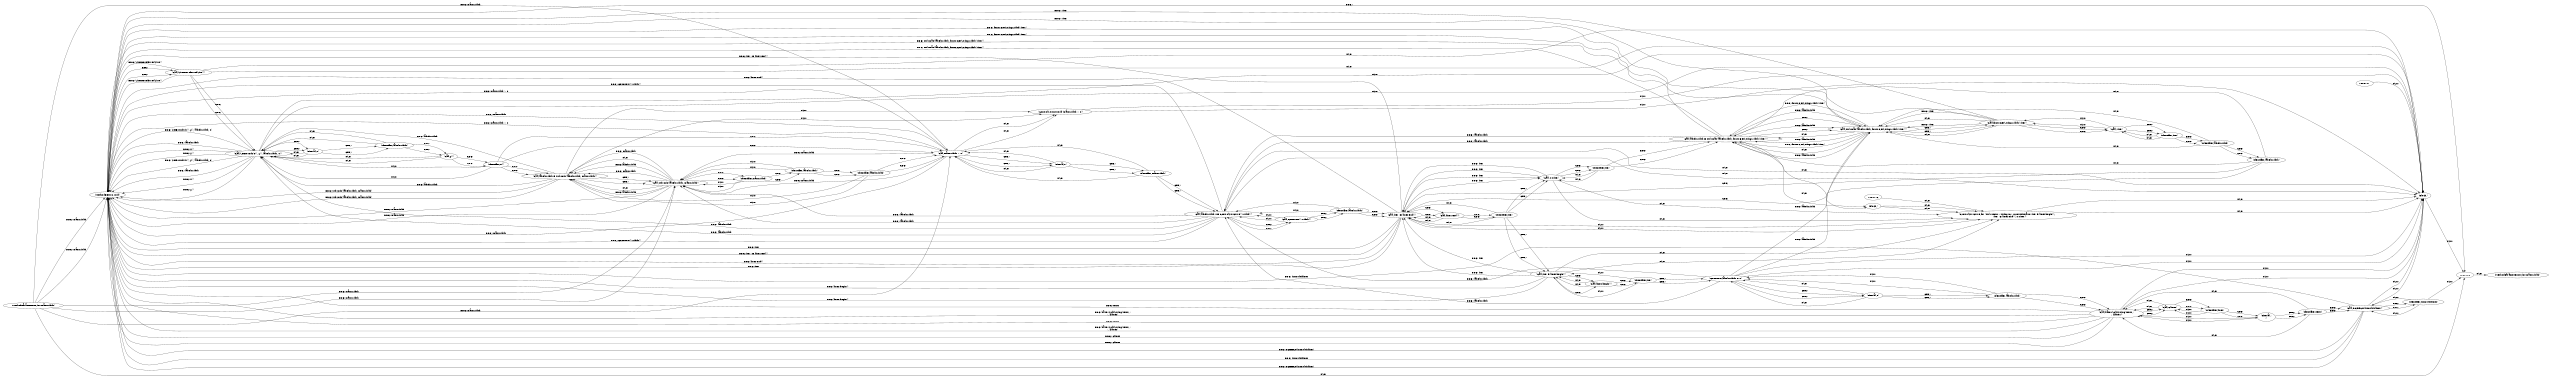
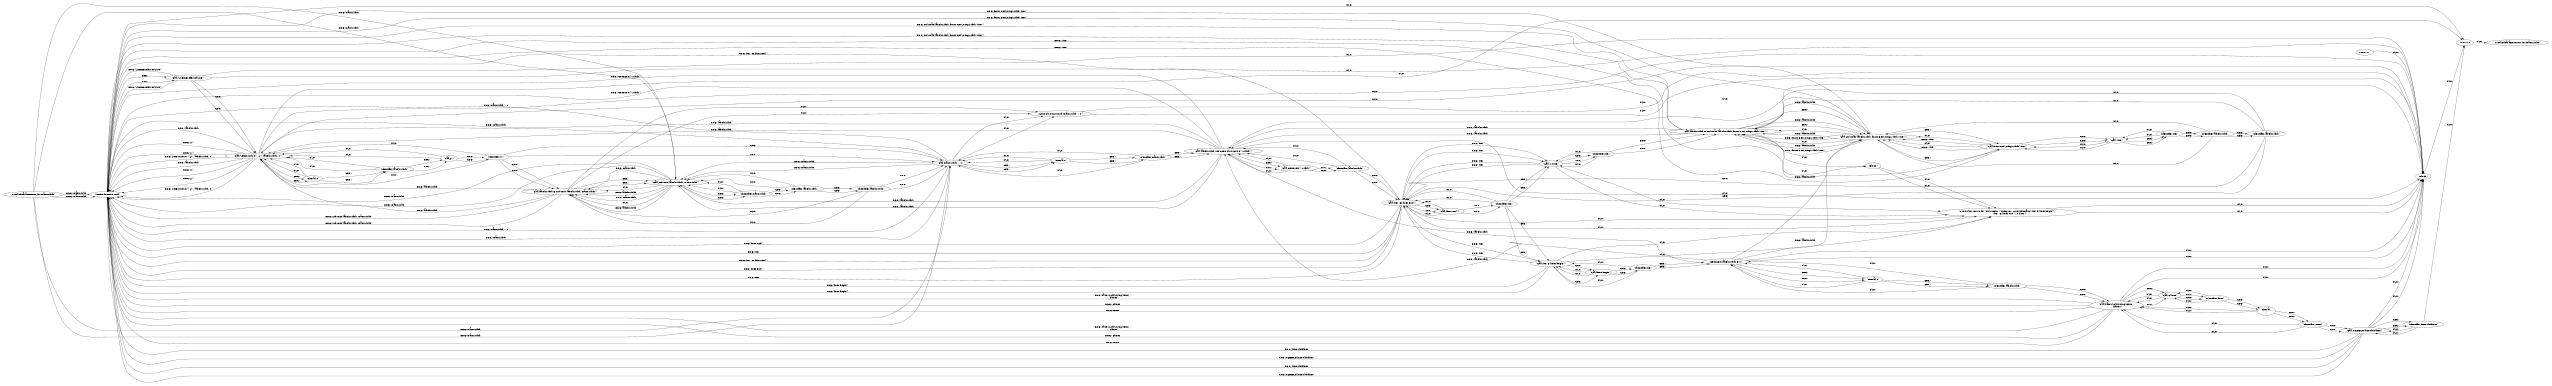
  digraph {
    rankdir=LR
    n1 [label="(MethodReturn,void)"]
    n2 [label="(Call,SizeToPreferredSize())"]
    1000100
    n4 [label="(Block,)"]
    n5 [label="(Call,SetBounds(x(), y(), label_width, 0))"]
    n6 [label="(MethodParameterOut,int max_width)"]
    n7 [label="(MethodParameterIn,int max_width)"]
    n8 [label="(Call,max_width > 0)"]
    n9 [label="(Call,std::min(label_width, max_width))"]
    n10 [label="(Literal,0)"]
    n11 [label="(ControlStructure,if (max_width > 0))"]
    n12 [label="(Call,label_width = std::min(label_width, max_width))"]
    n13 [label="(Identifier,max_width)"]
    n14 [label="(Call,std::max(label_width, font_.GetStringWidth(*iter)))"]
    n15 [label="(Call,label_width = std::max(label_width, font_.GetStringWidth(*iter)))"]
    n16 [label="(Call,font_.GetStringWidth(*iter))"]
    n17 [label="(Call,label_width += ControlStructure().width())"]
    n18 [label="(Block,)"]
    n19 [label="(Call,*iter)"]
    n20 [label="(Identifier,label_width)"]
    n21 [label="(Identifier,label_width)"]
    n22 [label="(Call,iter != lines.end())"]
    n23 [label="(Call,GetInsets().width())"]
    n24 [label="(ControlStructure,for (std::vector<string16>::const_iterator iter = lines.begin();\n        iter != lines.end(); ++iter))"]
    n25 [label="(Call,lines.end())"]
    n26 [label="(Call,++iter)"]
    n27 [label="(Identifier,iter)"]
    n28 [label="(Identifier,label_width)"]
    n29 [label="(Literal,0)"]
    n30 [label="(Identifier,max_width)"]
    n31 [label="(Identifier,label_width)"]
    n32 [label="(Identifier,label_width)"]
    n33 [label="(Identifier,x())"]
    n34 [label="(Call,y())"]
    n35 [label="(Identifier,label_width)"]
    n36 [label="(Identifier,is_multi_line_)"]
    n37 [label="(Call,DCHECK(is_multi_line_))"]
    n38 [label="(Call,base::SplitString(text_, '\n', &lines))"]
    n39 [label="(Call,&lines)"]
    n40 [label="(Identifier,lines)"]
    n41 [label="(Identifier,text_)"]
    n42 [label="(Literal,'\n')"]
    n43 [label="(Literal,0)"]
    n44 [label="(GetInsets,label_width = 0)"]
    n45 [label="(Identifier,label_width)"]
    n46 [label="(Call,iter = lines.begin())"]
    n47 [label="(Call,lines.begin())"]
    n48 [label="(Identifier,iter)"]
    n49 [label="(Identifier,iter)"]
    n50 [label="(Identifier,iter)"]
    1000111
-   1000116
    n1 -> n2 [label="CFG: "]
    n1 -> n2 [label="CFG: "]
-   n1 -> 1000100 [label="DDG: "]
+   n1 -> 1000100 [label="AST: "]
    n2 -> n1 [label="DDG: SizeToPreferredSize()"]
    n2 -> n1 [label="DDG: SizeToPreferredSize()"]
    n2 -> n4 [label="AST: "]
    n2 -> n4 [label="AST: "]
    n2 -> n5 [label="CFG: "]
    n2 -> n5 [label="CFG: "]
    1000100 -> n6 [label="AST: "]
    n4 -> 1000100 [label="AST: "]
    n5 -> n1 [label="DDG: label_width"]
    n5 -> n1 [label="DDG: x()"]
    n5 -> n1 [label="DDG: y()"]
    n5 -> n1 [label="DDG: SetBounds(x(), y(), label_width, 0)"]
    n5 -> n1 [label="DDG: label_width"]
    n5 -> n1 [label="DDG: x()"]
    n5 -> n1 [label="DDG: y()"]
    n5 -> n1 [label="DDG: SetBounds(x(), y(), label_width, 0)"]
    n5 -> n4 [label="AST: "]
    n5 -> n4 [label="AST: "]
    n5 -> n29 [label="CFG: "]
    n5 -> n29 [label="CFG: "]
    n7 -> n1 [label="DDG: max_width"]
    n7 -> n1 [label="DDG: max_width"]
-   n7 -> 1000100 [label="AST: "]
+   n5 -> 1000100 [label="AST: "]
    n7 -> n8 [label="DDG: max_width"]
    n7 -> n8 [label="DDG: max_width"]
    n7 -> n9 [label="DDG: max_width"]
    n7 -> n9 [label="DDG: max_width"]
    n8 -> n1 [label="DDG: max_width"]
    n8 -> n1 [label="DDG: max_width > 0"]
    n8 -> n1 [label="DDG: max_width"]
    n8 -> n1 [label="DDG: max_width > 0"]
    n8 -> n9 [label="DDG: max_width"]
    n8 -> n9 [label="DDG: max_width"]
    n8 -> n10 [label="CFG: "]
    n8 -> n10 [label="CFG: "]
    n8 -> n11 [label="AST: "]
    n8 -> n11 [label="AST: "]
    n9 -> n1 [label="DDG: max_width"]
    n9 -> n1 [label="DDG: max_width"]
    n9 -> n12 [label="AST: "]
    n9 -> n12 [label="DDG: label_width"]
    n9 -> n12 [label="DDG: max_width"]
    n9 -> n12 [label="AST: "]
    n9 -> n12 [label="DDG: label_width"]
    n9 -> n12 [label="DDG: max_width"]
    n9 -> n13 [label="CFG: "]
    n9 -> n13 [label="CFG: "]
    n10 -> n8 [label="AST: "]
    n10 -> n8 [label="AST: "]
    n10 -> n30 [label="CFG: "]
    n10 -> n30 [label="CFG: "]
    n11 -> n4 [label="AST: "]
    n11 -> n4 [label="AST: "]
    n12 -> n1 [label="DDG: std::min(label_width, max_width)"]
    n12 -> n1 [label="DDG: std::min(label_width, max_width)"]
    n12 -> n5 [label="DDG: label_width"]
    n12 -> n5 [label="DDG: label_width"]
    n12 -> n9 [label="CFG: "]
    n12 -> n9 [label="CFG: "]
    n12 -> n11 [label="AST: "]
    n12 -> n11 [label="AST: "]
    n13 -> n9 [label="AST: "]
    n13 -> n9 [label="AST: "]
    n13 -> n31 [label="CFG: "]
    n13 -> n31 [label="CFG: "]
    n14 -> n1 [label="DDG: font_.GetStringWidth(*iter)"]
    n14 -> n1 [label="DDG: font_.GetStringWidth(*iter)"]
    n14 -> n15 [label="AST: "]
    n14 -> n15 [label="DDG: label_width"]
    n14 -> n15 [label="DDG: font_.GetStringWidth(*iter)"]
    n14 -> n15 [label="AST: "]
    n14 -> n15 [label="DDG: label_width"]
    n14 -> n15 [label="DDG: font_.GetStringWidth(*iter)"]
    n14 -> n16 [label="CFG: "]
    n14 -> n16 [label="CFG: "]
    n15 -> n1 [label="DDG: std::max(label_width, font_.GetStringWidth(*iter))"]
    n15 -> n1 [label="DDG: std::max(label_width, font_.GetStringWidth(*iter))"]
    n15 -> n14 [label="CFG: "]
    n15 -> n14 [label="DDG: label_width"]
    n15 -> n14 [label="CFG: "]
    n15 -> n14 [label="DDG: label_width"]
    n15 -> n17 [label="DDG: label_width"]
    n15 -> n17 [label="DDG: label_width"]
    n15 -> n18 [label="AST: "]
    n15 -> n18 [label="AST: "]
    n16 -> n1 [label="DDG: *iter"]
    n16 -> n1 [label="DDG: *iter"]
    n16 -> n14 [label="AST: "]
    n16 -> n14 [label="DDG: *iter"]
    n16 -> n14 [label="AST: "]
    n16 -> n14 [label="DDG: *iter"]
    n16 -> n19 [label="CFG: "]
    n16 -> n19 [label="CFG: "]
    n17 -> n1 [label="DDG: GetInsets().width()"]
    n17 -> n1 [label="DDG: GetInsets().width()"]
    n17 -> n4 [label="AST: "]
    n17 -> n4 [label="AST: "]
    n17 -> n5 [label="DDG: label_width"]
    n17 -> n5 [label="DDG: label_width"]
    n17 -> n9 [label="DDG: label_width"]
    n17 -> n9 [label="DDG: label_width"]
    n17 -> n23 [label="CFG: "]
    n17 -> n23 [label="CFG: "]
    n18 -> n24 [label="AST: "]
    n18 -> n24 [label="AST: "]
    n19 -> n16 [label="AST: "]
    n19 -> n16 [label="AST: "]
    n19 -> n27 [label="CFG: "]
    n19 -> n27 [label="CFG: "]
    n20 -> n14 [label="AST: "]
    n20 -> n14 [label="AST: "]
    n20 -> n21 [label="CFG: "]
    n20 -> n21 [label="CFG: "]
    n21 -> n15 [label="AST: "]
    n21 -> n15 [label="AST: "]
    n21 -> n22 [label="CFG: "]
    n21 -> n22 [label="CFG: "]
    n22 -> n1 [label="DDG: iter"]
    n22 -> n1 [label="DDG: iter != lines.end()"]
    n22 -> n1 [label="DDG: lines.end()"]
    n22 -> n1 [label="DDG: iter"]
    n22 -> n1 [label="DDG: iter != lines.end()"]
    n22 -> n1 [label="DDG: lines.end()"]
    n22 -> n24 [label="AST: "]
    n22 -> n24 [label="AST: "]
    n22 -> n25 [label="CFG: "]
    n22 -> n25 [label="CFG: "]
    n22 -> n26 [label="DDG: iter"]
    n22 -> n26 [label="DDG: iter"]
    n23 -> n17 [label="AST: "]
    n23 -> n17 [label="AST: "]
    n23 -> n28 [label="CFG: "]
    n23 -> n28 [label="CFG: "]
    n24 -> n4 [label="AST: "]
    n24 -> n4 [label="AST: "]
    n25 -> n22 [label="AST: "]
    n25 -> n22 [label="AST: "]
    n25 -> n49 [label="CFG: "]
    n25 -> n49 [label="CFG: "]
    n26 -> n22 [label="DDG: iter"]
    n26 -> n22 [label="DDG: iter"]
    n26 -> n24 [label="AST: "]
    n26 -> n24 [label="AST: "]
    n26 -> n50 [label="CFG: "]
    n26 -> n50 [label="CFG: "]
    n27 -> n19 [label="AST: "]
    n27 -> n19 [label="AST: "]
    n27 -> n20 [label="CFG: "]
    n27 -> n20 [label="CFG: "]
    n28 -> n17 [label="AST: "]
    n28 -> n17 [label="AST: "]
    n28 -> n22 [label="CFG: "]
    n28 -> n22 [label="CFG: "]
    n29 -> n5 [label="AST: "]
    n29 -> n5 [label="AST: "]
    n29 -> n35 [label="CFG: "]
    n29 -> n35 [label="CFG: "]
    n30 -> n8 [label="AST: "]
    n30 -> n8 [label="AST: "]
    n30 -> n17 [label="CFG: "]
    n30 -> n17 [label="CFG: "]
    n31 -> n9 [label="AST: "]
    n31 -> n9 [label="AST: "]
    n31 -> n32 [label="CFG: "]
    n31 -> n32 [label="CFG: "]
    n32 -> n8 [label="CFG: "]
    n32 -> n8 [label="CFG: "]
    n32 -> n12 [label="AST: "]
    n32 -> n12 [label="AST: "]
    n33 -> n5 [label="AST: "]
    n33 -> n5 [label="AST: "]
    n33 -> n8 [label="CFG: "]
    n33 -> n8 [label="CFG: "]
    n33 -> n12 [label="CFG: "]
    n33 -> n12 [label="CFG: "]
    n34 -> n5 [label="AST: "]
    n34 -> n5 [label="AST: "]
    n34 -> n33 [label="CFG: "]
    n34 -> n33 [label="CFG: "]
    n35 -> n5 [label="AST: "]
    n35 -> n5 [label="AST: "]
    n35 -> n34 [label="CFG: "]
    n35 -> n34 [label="CFG: "]
    n36 -> 1000100 [label="AST: "]
    n36 -> n37 [label="AST: "]
    n36 -> n37 [label="AST: "]
    n37 -> n1 [label="DDG: is_multi_line_"]
    n37 -> n1 [label="DDG: DCHECK(is_multi_line_)"]
    n37 -> n1 [label="DDG: is_multi_line_"]
    n37 -> n1 [label="DDG: DCHECK(is_multi_line_)"]
    n37 -> n4 [label="AST: "]
    n37 -> n4 [label="AST: "]
    n37 -> n36 [label="CFG: "]
    n37 -> n36 [label="CFG: "]
    n38 -> n1 [label="DDG: text_"]
    n38 -> n1 [label="DDG: base::SplitString(text_, '\n', &lines)"]
    n38 -> n1 [label="DDG: &lines"]
    n38 -> n1 [label="DDG: text_"]
    n38 -> n1 [label="DDG: base::SplitString(text_, '\n', &lines)"]
    n38 -> n1 [label="DDG: &lines"]
    n38 -> n4 [label="AST: "]
    n38 -> n4 [label="AST: "]
    n38 -> n39 [label="CFG: "]
    n38 -> n39 [label="CFG: "]
    n39 -> n38 [label="AST: "]
    n39 -> n38 [label="AST: "]
    n39 -> n40 [label="CFG: "]
    n39 -> n40 [label="CFG: "]
    n40 -> n39 [label="AST: "]
    n40 -> n39 [label="AST: "]
    n40 -> n42 [label="CFG: "]
    n40 -> n42 [label="CFG: "]
    n41 -> n37 [label="CFG: "]
    n41 -> n37 [label="CFG: "]
    n41 -> n38 [label="AST: "]
    n41 -> n38 [label="AST: "]
    n42 -> n38 [label="AST: "]
    n42 -> n38 [label="AST: "]
    n42 -> n41 [label="CFG: "]
    n42 -> n41 [label="CFG: "]
    n43 -> n44 [label="AST: "]
    n43 -> n44 [label="AST: "]
    n43 -> n45 [label="CFG: "]
    n43 -> n45 [label="CFG: "]
    n44 -> n4 [label="AST: "]
    n44 -> n4 [label="AST: "]
    n44 -> n14 [label="DDG: label_width"]
    n44 -> n14 [label="DDG: label_width"]
    n44 -> n17 [label="DDG: label_width"]
    n44 -> n17 [label="DDG: label_width"]
    n44 -> n43 [label="CFG: "]
    n44 -> n43 [label="CFG: "]
    n45 -> n38 [label="CFG: "]
    n45 -> n38 [label="CFG: "]
    n45 -> n44 [label="AST: "]
    n45 -> n44 [label="AST: "]
    n46 -> n1 [label="DDG: lines.begin()"]
    n46 -> n1 [label="DDG: lines.begin()"]
    n46 -> n22 [label="DDG: iter"]
    n46 -> n22 [label="DDG: iter"]
    n46 -> n24 [label="AST: "]
    n46 -> n24 [label="AST: "]
    n46 -> n47 [label="CFG: "]
    n46 -> n47 [label="CFG: "]
    n47 -> n46 [label="AST: "]
    n47 -> n46 [label="AST: "]
    n47 -> n48 [label="CFG: "]
    n47 -> n48 [label="CFG: "]
    n48 -> n44 [label="CFG: "]
    n48 -> n44 [label="CFG: "]
    n48 -> n46 [label="AST: "]
    n48 -> n46 [label="AST: "]
    n49 -> n22 [label="AST: "]
    n49 -> n22 [label="AST: "]
    n49 -> n26 [label="CFG: "]
    n49 -> n26 [label="CFG: "]
    n49 -> n46 [label="CFG: "]
    n49 -> n46 [label="CFG: "]
    n50 -> n15 [label="CFG: "]
    n50 -> n15 [label="CFG: "]
    n50 -> n26 [label="AST: "]
    n50 -> n26 [label="AST: "]
    1000111 -> n4 [label="AST: "]
-   1000116 -> n24 [label="AST: "]
  }
